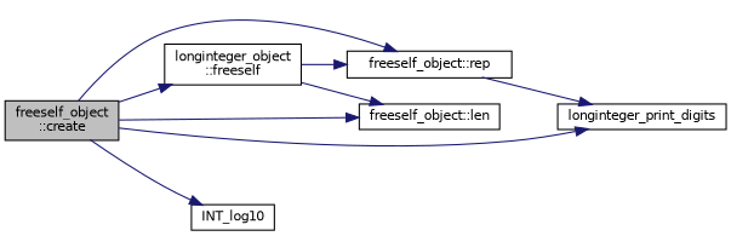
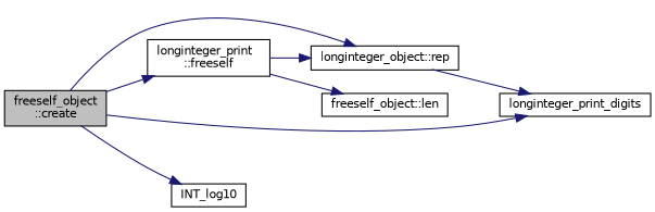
  digraph {
    rankdir=LR
    node [color=black fillcolor=white fontname=Helvetica fontsize=10 shape=record style=filled]
    edge [color=midnightblue fontname=Helvetica fontsize=10 labelfontname=Helvetica labelfontsize=10 style=solid]
    n1 [fillcolor=grey75 fontcolor=black height=0.2 label="freeself_object\l::create" width=0.4]
-   n2 [height=0.2 label="longinteger_object\l::freeself" width=0.4]
+   n2 [height=0.2 label="longinteger_print\l::freeself" width=0.4]
    n3 [height=0.2 label=longinteger_print_digits width=0.4]
-   n4 [height=0.2 label="freeself_object::rep" width=0.4]
+   n4 [height=0.2 label="longinteger_object::rep" width=0.4]
    n5 [height=0.2 label="freeself_object::len" width=0.4]
    n6 [height=0.2 label=INT_log10 width=0.4]
    n1 -> n2
    n1 -> n3
    n1 -> n4
-   n1 -> n5
    n1 -> n6
    n2 -> n4
    n2 -> n5
    n4 -> n3
  }
